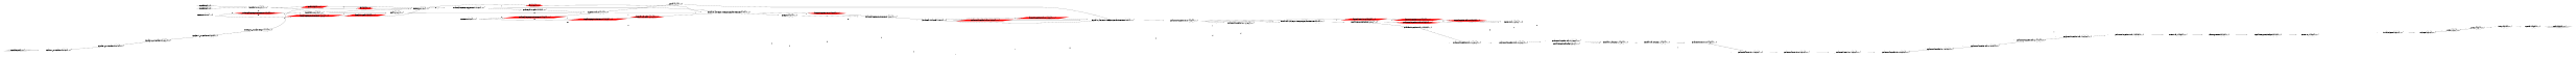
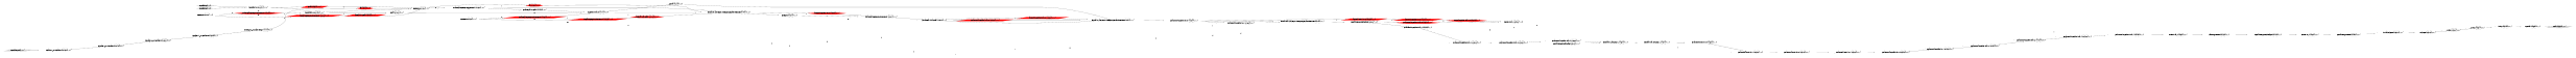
  digraph {
    rankdir=LR
    node [fillcolor=white shape=parallelogram style=filled]
    edge [style=bold]
    n1 [label="Assert.assertNotNull(lsnr.exists(\"/foo\",w1))@@@38@@@['0', '0', '1']"]
    n2 [label="Assert.assertNotNull(lsnr.getChildren(\"/foo\",true))@@@39@@@['0', '0', '1']" shape=hexagon]
    n3 [label="Assert.assertNotNull(lsnr.getChildren(\"/foo\",w1))@@@40@@@['0', '0', '1']" shape=hexagon]
    n4 [label="expected.add(EventType.NodeChildrenChanged)@@@31@@@['1', '1', '0']"]
    n5 [label="client.setData(\"/foo\",\"parent\".getBytes(),-1)@@@33@@@['1', '1', '1']" shape=hexagon]
    n6 [label="client.setData(\"/foo/bar\",\"child\".getBytes(),-1)@@@34@@@['1', '1', '1']" shape=hexagon]
    n7 [fillcolor=lightgray label="testGetChildrenSync['0', '1', '0']" shape=hexagon]
    n8 [label="lsnr.getChildren(\"/foo\",true)@@@4@@@['1', '1', '0']" shape=hexagon]
    n9 [fillcolor=red label="fail()@@@5@@@['0', '1', '0']" shape=hexagon]
    n10 [fillcolor=red label="Assert.fail()@@@5@@@['1', '0', '0']"]
    n11 [label="Assert.assertNotNull(lsnr.getChildren(\"/foo\",true))@@@25@@@['1', '1', '1']"]
    n12 [fillcolor=red label="assertNotNull(lsnr.exists(\"/foo\",true))@@@26@@@['0', '1', '0']"]
    n13 [label="Assert.assertNotNull(lsnr.getChildren(\"/foo\",w1))@@@26@@@['0', '0', '1']"]
    n14 [label="client.create(\"/foo/bar\",\"child\".getBytes(),Ids.OPEN_ACL_UNSAFE,CreateMode.PERSISTENT)@@@27@@@['1', '0', '1']" shape=hexagon]
    n15 [fillcolor=red label="assertNotNull(lsnr.getChildren(\"/foo\",true))@@@27@@@['0', '1', '0']"]
    n16 [label="expected.add(EventType.NodeChildrenChanged)@@@28@@@['1', '0', '1']"]
    n17 [label="Assert.assertNotNull(lsnr.getChildren(\"/foo/bar\",w3))@@@42@@@['0', '0', '1']" shape=hexagon]
    n18 [label="Assert.assertNotNull(lsnr.getChildren(\"/foo/bar\",w4))@@@43@@@['0', '0', '1']" shape=hexagon]
    n19 [label="Assert.assertNotNull(lsnr.getChildren(\"/foo/bar\",w4))@@@44@@@['0', '0', '1']"]
    n20 [label="Assert.assertNotNull(lsnr.exists(\"/foo\",true))@@@35@@@['1', '1', '1']"]
    n21 [label="lsnr_dwatch.verify(expected)@@@50@@@['0', '0', '1']"]
    n22 [label="Assert.assertNotNull(lsnr.exists(\"/foo\",w1))@@@36@@@['0', '0', '1']" shape=hexagon]
    n23 [label="w1.verify(expected)@@@51@@@['0', '0', '1']" shape=hexagon]
    n24 [label="Assert.assertNotNull(lsnr.exists(\"/foo\",true))@@@37@@@['0', '0', '1']"]
    n25 [label="w3.verify(e2)@@@53@@@['0', '0', '1']" shape=hexagon]
    n26 [label="w4.verify(e2)@@@54@@@['0', '0', '1']"]
    n27 [label="expected.clear()@@@55@@@['0', '0', '1']" shape=hexagon]
    n28 [label="KeeperException e@@@20@@@['1', '0', '1']"]
    n29 [label="Assert.assertEquals(\"/foo/bar\",e.getPath())@@@22@@@['1', '1', '1']" shape=hexagon]
    n30 [label="Assert.assertEquals(KeeperException.Code.NONODE,e.code())@@@21@@@['1', '1', '1']"]
    n31 [fillcolor=red label="assertNotNull(lsnr.getChildren(\"/foo\",true))@@@20@@@['0', '1', '0']" shape=hexagon]
    n32 [fillcolor=red label="Assert.assertNotNull(lsnr.getChildren(\"/foo/bar\",true))@@@23@@@['1', '0', '0']"]
    n33 [fillcolor=red label="assertNotNull(lsnr.getChildren(\"/foo/bar\",true))@@@23@@@['0', '1', '0']"]
    n34 [label="client.create(\"/foo\",\"parent\".getBytes(),Ids.OPEN_ACL_UNSAFE,CreateMode.PERSISTENT)@@@24@@@['1', '1', '1']"]
    n35 [label="w2.verify(e2)@@@52@@@['0', '0', '1']" shape=hexagon]
    n36 [label="Assert.assertNotNull(lsnr.getChildren(\"/foo/bar\",w2))@@@29@@@['0', '0', '1']" shape=hexagon]
    n37 [label="Assert.assertNotNull(lsnr.getChildren(\"/foo/bar\",w2))@@@30@@@['0', '0', '1']" shape=hexagon]
    n38 [label="KeeperException e@@@12@@@['1', '1', '1']" shape=hexagon]
    n39 [label="lsnr.getChildren(\"/foo\",true)@@@9@@@['1', '0', '1']" shape=hexagon]
    n40 [fillcolor=red label="assertEquals(\"/foo\",e.getPath())@@@9@@@['0', '1', '0']"]
    n41 [label="Assert.fail()@@@10@@@['0', '0', '1']" shape=hexagon]
    n42 [fillcolor=red label="fail()@@@13@@@['0', '1', '0']" shape=hexagon]
    n43 [label="Assert.assertEquals(\"/foo\",e.getPath())@@@14@@@['0', '0', '1']" shape=hexagon]
    n44 [label="Assert.assertEquals(KeeperException.Code.NONODE,e.code())@@@13@@@['1', '0', '1']"]
    n45 [label="lsnr.getChildren(\"/foo/bar\",true)@@@17@@@['1', '0', '1']"]
    n46 [fillcolor=red label="Assert.assertNotNull(lsnr.getChildren(\"/foo/bar\",true))@@@28@@@['1', '0', '0']" shape=hexagon]
    n47 [label="client.delete(\"/foo/bar\",-1)@@@29@@@['1', '1', '0']"]
    n48 [fillcolor=red label="assertNotNull(lsnr.getChildren(\"/foo/bar\",true))@@@28@@@['0', '1', '0']" shape=hexagon]
    n49 [label="Assert.assertNotNull(lsnr.getChildren(\"/foo/bar\",w2))@@@41@@@['0', '0', '1']" shape=hexagon]
    n50 [label="SimpleWatcher w2 = new SimpleWatcher(null)@@@4@@@['0', '0', '1']"]
    n51 [label="SimpleWatcher w3 = new SimpleWatcher(null)@@@5@@@['0', '0', '1']" shape=hexagon]
    n52 [label="Assert.assertNotNull(lsnr.getChildren(\"/foo/bar\",w3))@@@31@@@['0', '0', '1']" shape=hexagon]
    n53 [label="SimpleWatcher w4 = new SimpleWatcher(null)@@@6@@@['0', '0', '1']"]
    n54 [label="Assert.assertNotNull(lsnr.getChildren(\"/foo/bar\",w4))@@@32@@@['0', '0', '1']"]
    n55 [fillcolor=red label="assertEquals(\"/foo/bar\",e.getPath())@@@17@@@['0', '1', '0']" shape=hexagon]
    n56 [label="client.create(\"/foo\",\"parent\".getBytes(),Ids.OPEN_ACL_UNSAFE,CreateMode.PERSISTENT)@@@19@@@['1', '1', '0']"]
    n57 [fillcolor=lightgray label="e2.clear()@@@56@@@['0', '0', '1']"]
    n58 [label="client.delete(\"/foo/bar\",-1)@@@45@@@['0', '0', '1']"]
    n59 [label="e2.add(EventType.NodeDeleted)@@@46@@@['0', '0', '1']"]
    n60 [label="expected.add(EventType.NodeChildrenChanged)@@@47@@@['0', '0', '1']"]
    n61 [label="client.delete(\"/foo\",-1)@@@48@@@['0', '0', '1']" shape=hexagon]
+   n62 [label="expected.add(EventType.NodeDeleted)@@@49@@@['0', '0', '1']"]
    n63 [label="List<EventType> e2 = new ArrayList<EventType>()@@@7@@@['0', '0', '1']" shape=hexagon]
    n64 [label="Assert.fail()@@@18@@@['0', '0', '1']" shape=hexagon]
    n65 [fillcolor=red label="Assert.assertEquals(KeeperException.Code.NONODE,e.code())@@@16@@@['1', '0', '0']"]
    n66 [fillcolor=red label="assertEquals(KeeperException.Code.NONODE,e.code())@@@16@@@['0', '1', '0']"]
    n67 [fillcolor=red label="assertEquals(KeeperException.Code.NONODE,e.code())@@@8@@@['0', '1', '0']"]
    n68 [label="KeeperException e@@@15@@@['1', '1', '0']" shape=hexagon]
    n69 [fillcolor=lightgray label="testGetChildrenSyncWObj['0', '0', '1']"]
    n70 [label="SimpleWatcher w1 = new SimpleWatcher(null)@@@3@@@['0', '0', '1']"]
    n71 [label="KeeperException e@@@7@@@['1', '1', '0']"]
    n72 [fillcolor=red label="Assert.assertEquals(KeeperException.Code.NONODE,e.code())@@@8@@@['1', '0', '0']" shape=hexagon]
    n73 [fillcolor=lightgray label="testGetChildrenSync['1', '0', '0']" shape=hexagon]
    n1 -> n2
    n2 -> n3
    n3 -> n49
    n4 -> n5
    n5 -> n6
    n6 -> n20
    n7 -> n8
    n8 -> n9
    n8 -> n10
    n9 -> n38
    n10 -> n9 [label=0 style=dashed]
    n10 -> n38
    n11 -> n12
    n11 -> n13
    n11 -> n14
    n12 -> n15
    n13 -> n14
    n14 -> n12 [label=0 style=dashed]
    n14 -> n16
    n15 -> n48
    n16 -> n15 [label=0 style=dashed]
    n16 -> n36
    n16 -> n46
    n17 -> n18
    n18 -> n19
    n19 -> n58
    n20 -> n21 [label=0 style=dashed]
    n20 -> n22
    n21 -> n23
    n22 -> n24
    n23 -> n35
    n24 -> n1
    n25 -> n26
    n26 -> n27
    n27 -> n57
    n28 -> n29 [label=true style=dotted]
    n28 -> n30 [label=true style=dotted]
    n28 -> n30
    n28 -> n31 [label=0 style=dashed]
    n29 -> n32
    n29 -> n33
    n29 -> n34
    n30 -> n29
    n31 -> n30
    n32 -> n33 [label=0 style=dashed]
    n32 -> n34
    n32 -> n36 [label=0 style=dashed]
    n33 -> n34
    n34 -> n11
    n35 -> n25
    n36 -> n37
    n37 -> n52
    n38 -> n42
    n38 -> n43 [label=true style=dotted]
    n38 -> n44 [label=true style=dotted]
    n38 -> n44
    n39 -> n38
    n39 -> n40 [label=0 style=dashed]
    n39 -> n41
    n40 -> n38
    n41 -> n45
    n42 -> n56
    n43 -> n45
    n44 -> n42 [label=0 style=dashed]
    n44 -> n43
    n44 -> n56
    n45 -> n55 [label=0 style=dashed]
    n45 -> n56
    n45 -> n64
    n46 -> n3 [label=0 style=dashed]
    n46 -> n47
    n46 -> n48 [label=0 style=dashed]
    n48 -> n47
    n49 -> n17
    n50 -> n36 [label=w2 style=solid]
    n50 -> n37 [label=w2 style=solid]
    n50 -> n49 [label=w2 style=solid]
    n50 -> n51
    n51 -> n17 [label=w3 style=solid]
    n51 -> n52 [label=w3 style=solid]
    n51 -> n53
    n52 -> n54
    n53 -> n18 [label=w4 style=solid]
    n53 -> n19 [label=w4 style=solid]
    n53 -> n54 [label=w4 style=solid]
    n53 -> n63
    n54 -> n5
    n55 -> n56
    n56 -> n28
    n56 -> n31
    n58 -> n59
    n59 -> n60
    n60 -> n61
+   n61 -> n62
+   n62 -> n21
    n63 -> n25 [label=e2 style=solid]
    n63 -> n26 [label=e2 style=solid]
    n63 -> n35 [label=e2 style=solid]
    n63 -> n39
    n64 -> n34
    n65 -> n45
    n65 -> n66 [label=0 style=dashed]
    n66 -> n55
    n67 -> n40
    n68 -> n45 [label=true style=dotted]
    n68 -> n55 [label=true style=dotted]
    n68 -> n65 [label=true style=dotted]
    n68 -> n65
    n68 -> n66 [label=true style=dotted]
    n68 -> n66
    n69 -> n70
    n70 -> n1 [label=w1 style=solid]
    n70 -> n3 [label=w1 style=solid]
    n70 -> n13 [label=w1 style=solid]
    n70 -> n22 [label=w1 style=solid]
    n70 -> n50
    n71 -> n39 [label=true style=dotted]
    n71 -> n40 [label=true style=dotted]
    n71 -> n67
    n71 -> n67 [label=true style=dotted]
    n71 -> n72 [label=true style=dotted]
    n71 -> n72
    n72 -> n39
    n72 -> n67 [label=0 style=dashed]
    n73 -> n8
  }
